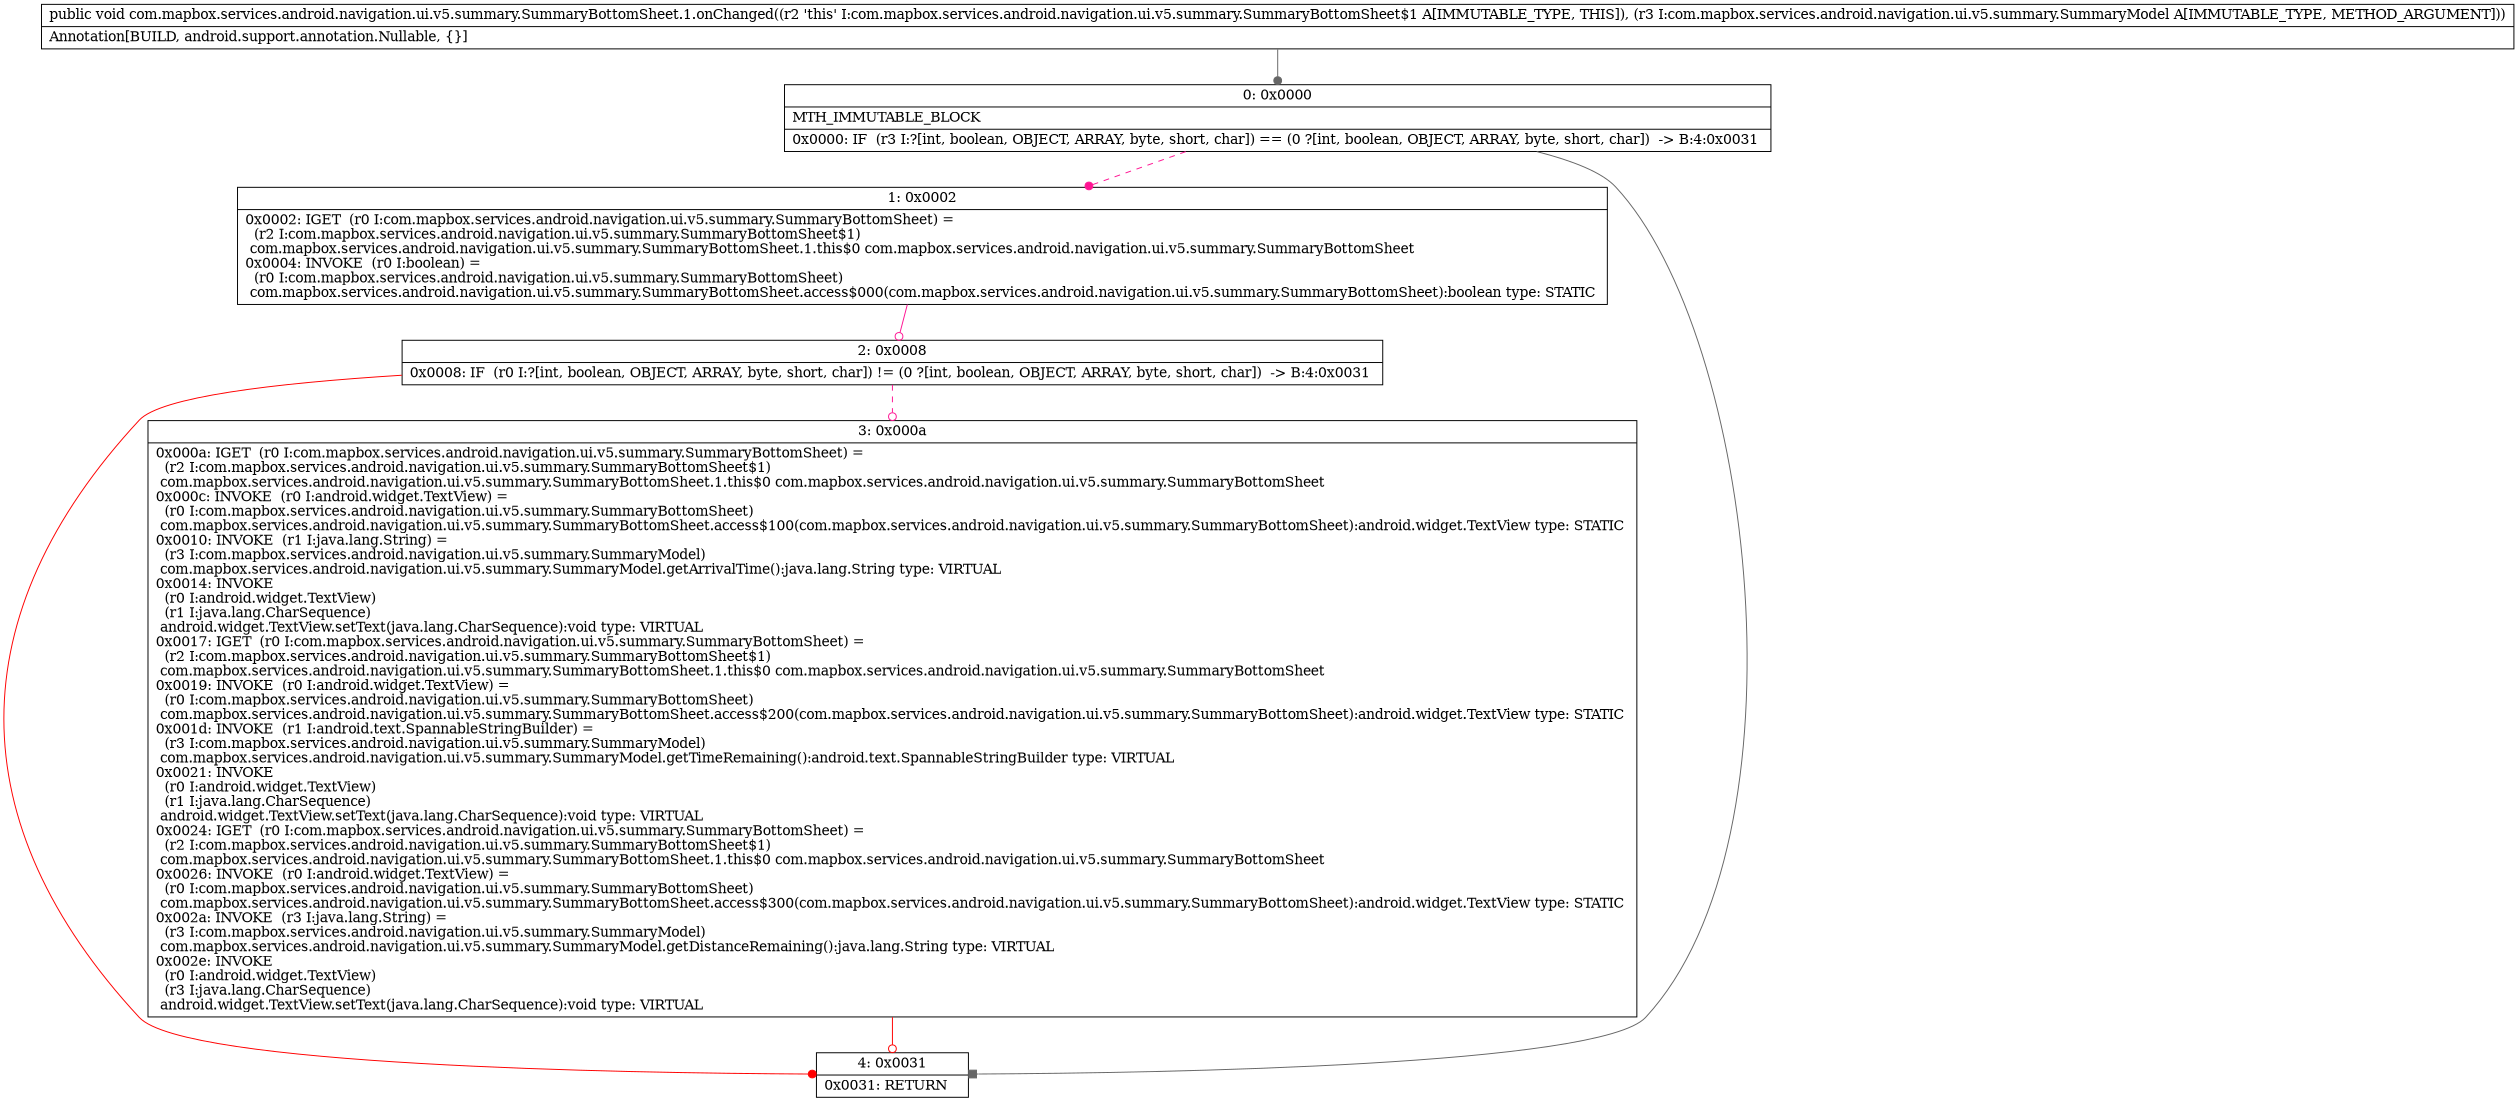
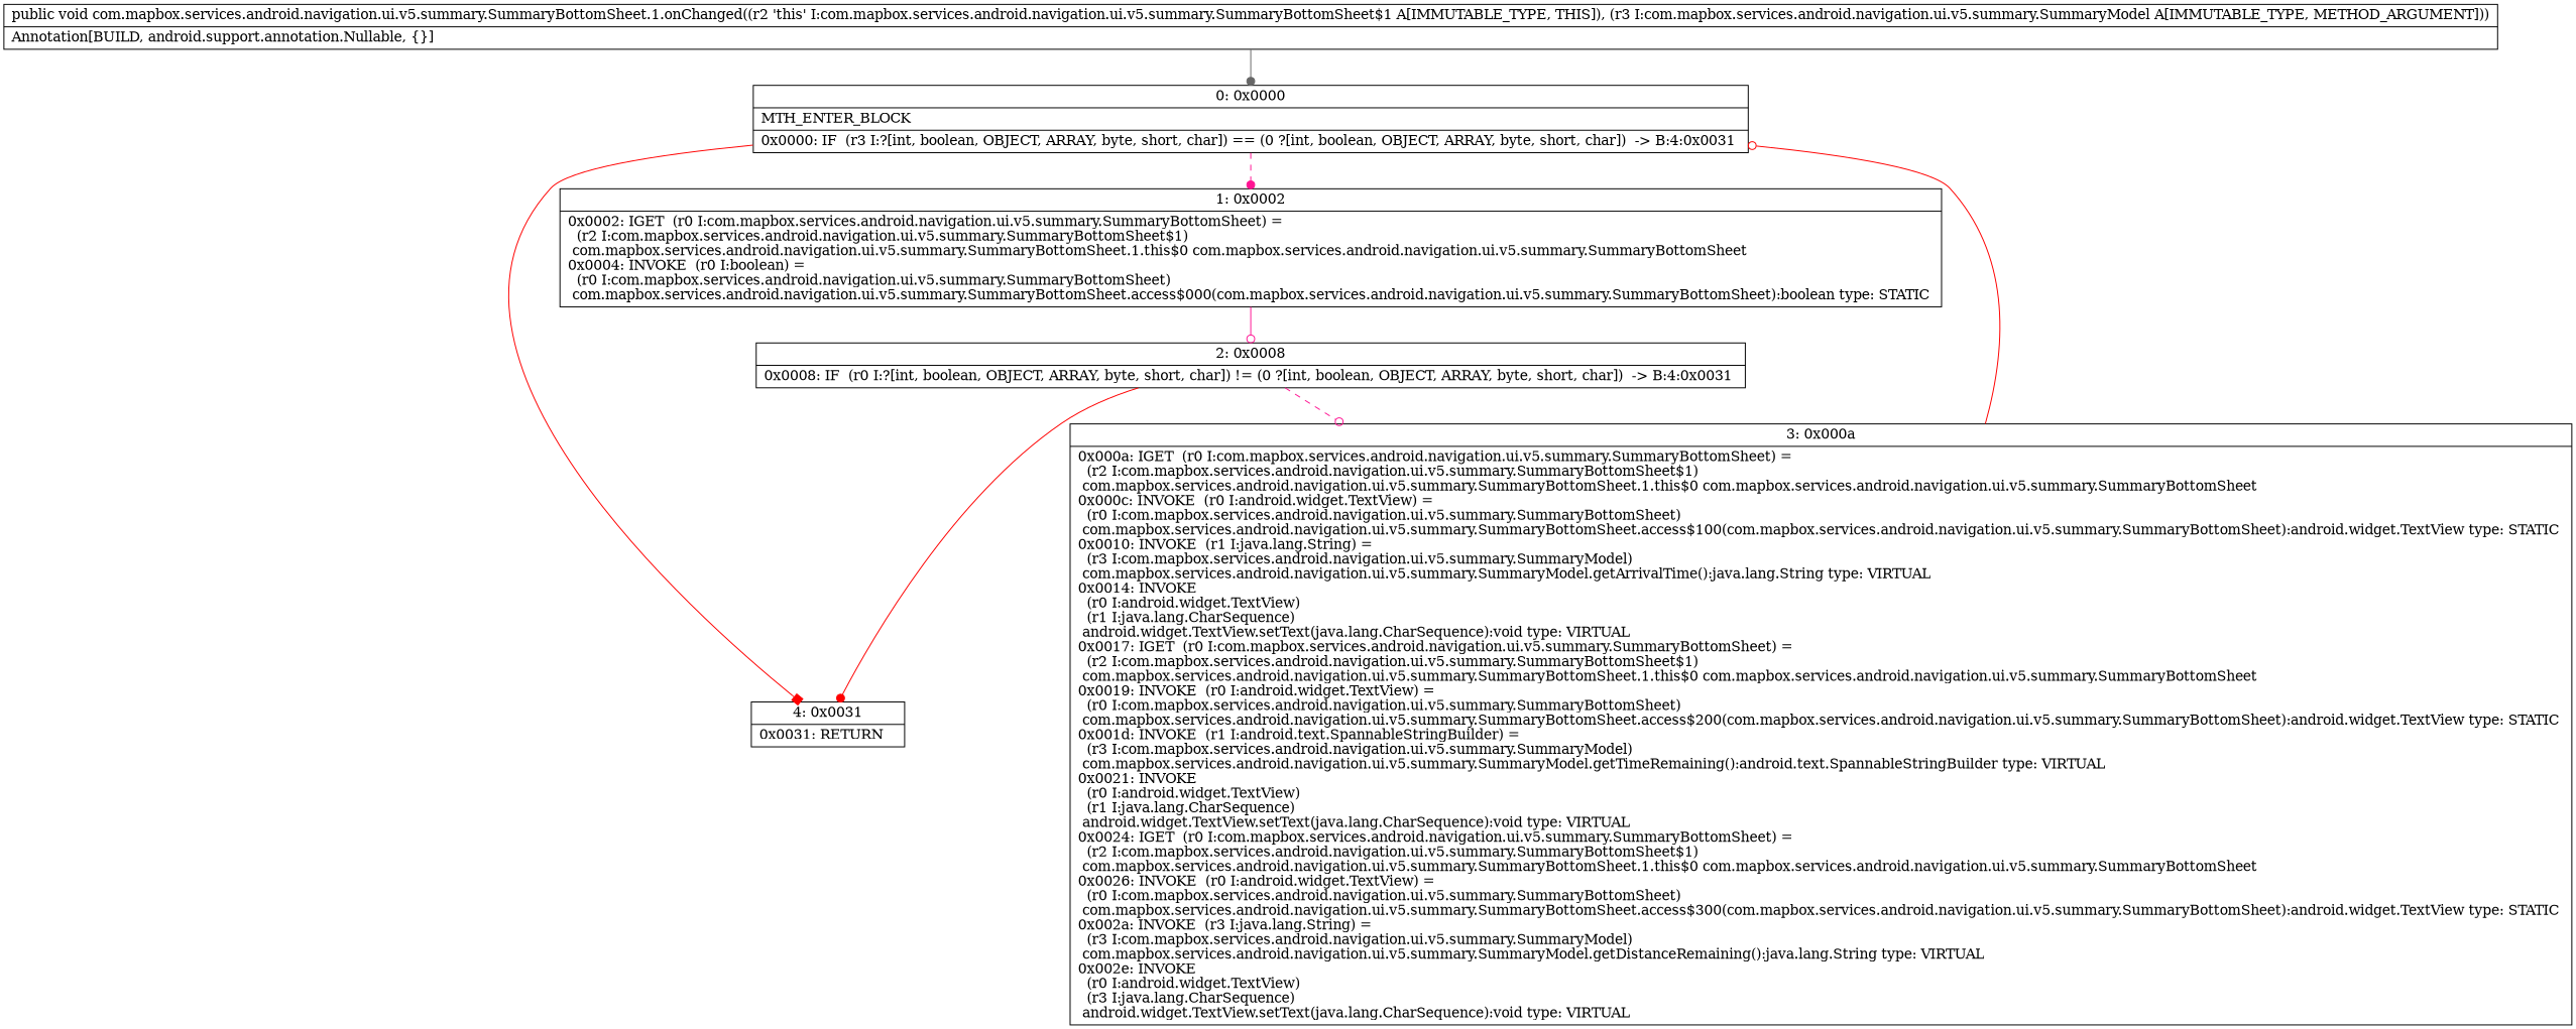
  digraph {
    node [shape=record]
    edge [arrowhead=dot color=deeppink]
-   n1 [label="{0\:\ 0x0000|MTH_IMMUTABLE_BLOCK\l|0x0000: IF  (r3 I:?[int, boolean, OBJECT, ARRAY, byte, short, char]) == (0 ?[int, boolean, OBJECT, ARRAY, byte, short, char])  \-\> B:4:0x0031 \l}"]
+   n1 [label="{0\:\ 0x0000|MTH_ENTER_BLOCK\l|0x0000: IF  (r3 I:?[int, boolean, OBJECT, ARRAY, byte, short, char]) == (0 ?[int, boolean, OBJECT, ARRAY, byte, short, char])  \-\> B:4:0x0031 \l}"]
    n2 [label="{1\:\ 0x0002|0x0002: IGET  (r0 I:com.mapbox.services.android.navigation.ui.v5.summary.SummaryBottomSheet) = \l  (r2 I:com.mapbox.services.android.navigation.ui.v5.summary.SummaryBottomSheet$1)\l com.mapbox.services.android.navigation.ui.v5.summary.SummaryBottomSheet.1.this$0 com.mapbox.services.android.navigation.ui.v5.summary.SummaryBottomSheet \l0x0004: INVOKE  (r0 I:boolean) = \l  (r0 I:com.mapbox.services.android.navigation.ui.v5.summary.SummaryBottomSheet)\l com.mapbox.services.android.navigation.ui.v5.summary.SummaryBottomSheet.access$000(com.mapbox.services.android.navigation.ui.v5.summary.SummaryBottomSheet):boolean type: STATIC \l}"]
    n3 [label="{4\:\ 0x0031|0x0031: RETURN   \l}"]
    n4 [label="{2\:\ 0x0008|0x0008: IF  (r0 I:?[int, boolean, OBJECT, ARRAY, byte, short, char]) != (0 ?[int, boolean, OBJECT, ARRAY, byte, short, char])  \-\> B:4:0x0031 \l}"]
    n5 [label="{3\:\ 0x000a|0x000a: IGET  (r0 I:com.mapbox.services.android.navigation.ui.v5.summary.SummaryBottomSheet) = \l  (r2 I:com.mapbox.services.android.navigation.ui.v5.summary.SummaryBottomSheet$1)\l com.mapbox.services.android.navigation.ui.v5.summary.SummaryBottomSheet.1.this$0 com.mapbox.services.android.navigation.ui.v5.summary.SummaryBottomSheet \l0x000c: INVOKE  (r0 I:android.widget.TextView) = \l  (r0 I:com.mapbox.services.android.navigation.ui.v5.summary.SummaryBottomSheet)\l com.mapbox.services.android.navigation.ui.v5.summary.SummaryBottomSheet.access$100(com.mapbox.services.android.navigation.ui.v5.summary.SummaryBottomSheet):android.widget.TextView type: STATIC \l0x0010: INVOKE  (r1 I:java.lang.String) = \l  (r3 I:com.mapbox.services.android.navigation.ui.v5.summary.SummaryModel)\l com.mapbox.services.android.navigation.ui.v5.summary.SummaryModel.getArrivalTime():java.lang.String type: VIRTUAL \l0x0014: INVOKE  \l  (r0 I:android.widget.TextView)\l  (r1 I:java.lang.CharSequence)\l android.widget.TextView.setText(java.lang.CharSequence):void type: VIRTUAL \l0x0017: IGET  (r0 I:com.mapbox.services.android.navigation.ui.v5.summary.SummaryBottomSheet) = \l  (r2 I:com.mapbox.services.android.navigation.ui.v5.summary.SummaryBottomSheet$1)\l com.mapbox.services.android.navigation.ui.v5.summary.SummaryBottomSheet.1.this$0 com.mapbox.services.android.navigation.ui.v5.summary.SummaryBottomSheet \l0x0019: INVOKE  (r0 I:android.widget.TextView) = \l  (r0 I:com.mapbox.services.android.navigation.ui.v5.summary.SummaryBottomSheet)\l com.mapbox.services.android.navigation.ui.v5.summary.SummaryBottomSheet.access$200(com.mapbox.services.android.navigation.ui.v5.summary.SummaryBottomSheet):android.widget.TextView type: STATIC \l0x001d: INVOKE  (r1 I:android.text.SpannableStringBuilder) = \l  (r3 I:com.mapbox.services.android.navigation.ui.v5.summary.SummaryModel)\l com.mapbox.services.android.navigation.ui.v5.summary.SummaryModel.getTimeRemaining():android.text.SpannableStringBuilder type: VIRTUAL \l0x0021: INVOKE  \l  (r0 I:android.widget.TextView)\l  (r1 I:java.lang.CharSequence)\l android.widget.TextView.setText(java.lang.CharSequence):void type: VIRTUAL \l0x0024: IGET  (r0 I:com.mapbox.services.android.navigation.ui.v5.summary.SummaryBottomSheet) = \l  (r2 I:com.mapbox.services.android.navigation.ui.v5.summary.SummaryBottomSheet$1)\l com.mapbox.services.android.navigation.ui.v5.summary.SummaryBottomSheet.1.this$0 com.mapbox.services.android.navigation.ui.v5.summary.SummaryBottomSheet \l0x0026: INVOKE  (r0 I:android.widget.TextView) = \l  (r0 I:com.mapbox.services.android.navigation.ui.v5.summary.SummaryBottomSheet)\l com.mapbox.services.android.navigation.ui.v5.summary.SummaryBottomSheet.access$300(com.mapbox.services.android.navigation.ui.v5.summary.SummaryBottomSheet):android.widget.TextView type: STATIC \l0x002a: INVOKE  (r3 I:java.lang.String) = \l  (r3 I:com.mapbox.services.android.navigation.ui.v5.summary.SummaryModel)\l com.mapbox.services.android.navigation.ui.v5.summary.SummaryModel.getDistanceRemaining():java.lang.String type: VIRTUAL \l0x002e: INVOKE  \l  (r0 I:android.widget.TextView)\l  (r3 I:java.lang.CharSequence)\l android.widget.TextView.setText(java.lang.CharSequence):void type: VIRTUAL \l}"]
    n6 [label="{public void com.mapbox.services.android.navigation.ui.v5.summary.SummaryBottomSheet.1.onChanged((r2 'this' I:com.mapbox.services.android.navigation.ui.v5.summary.SummaryBottomSheet$1 A[IMMUTABLE_TYPE, THIS]), (r3 I:com.mapbox.services.android.navigation.ui.v5.summary.SummaryModel A[IMMUTABLE_TYPE, METHOD_ARGUMENT]))  | Annotation[BUILD, android.support.annotation.Nullable, \{\}]\l}"]
    n1 -> n2 [style=dashed]
-   n1 -> n3 [arrowhead=box color=gray40]
+   n1 -> n3 [arrowhead=box color=red]
    n2 -> n4 [arrowhead=odot]
    n4 -> n3 [color=red]
    n4 -> n5 [arrowhead=odot style=dashed]
-   n5 -> n3 [arrowhead=odot color=red]
+   n5 -> n1 [arrowhead=odot color=red]
    n6 -> n1 [color=gray40]
  }
